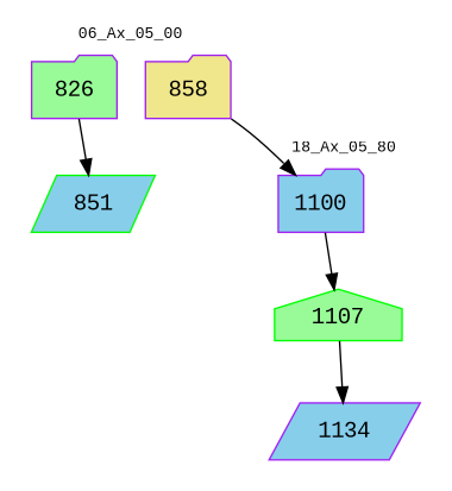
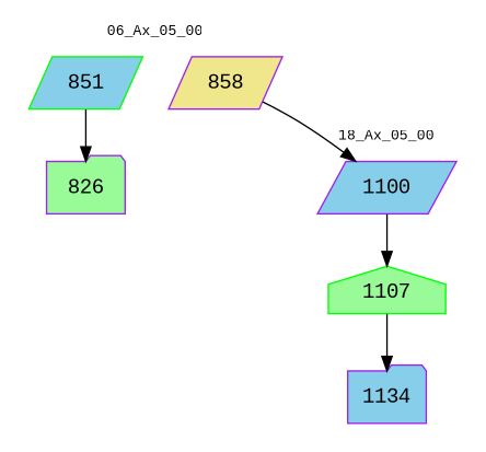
  digraph {
    fontname="Liberation Mono"
    node [color=purple fillcolor=skyblue fontname="Liberation Mono" shape=folder style=filled]
    edge [color=black fontname="Liberation Mono"]
-   n1 [label=1100]
+   n1 [label=1100 shape=parallelogram]
    n2 [color=green fillcolor=palegreen label=1107 shape=house]
-   n3 [label=1134 shape=parallelogram]
-   n4 [fillcolor=khaki label=858]
+   n3 [label=1134]
+   n4 [fillcolor=khaki label=858 shape=parallelogram]
    n5 [color=green label=851 shape=parallelogram]
    n6 [fillcolor=palegreen label=826]
    subgraph cluster_1 {
      color=white
      fontsize=10
-     label="18_Ax_05_80"
+     label="18_Ax_05_00"
      n1
      n2
      n3
    }
    subgraph cluster_2 {
      color=white
      fontsize=10
      label="06_Ax_05_00"
      n4
      n5
      n6
    }
    n1 -> n2
    n2 -> n3
    n4 -> n1
-   n6 -> n5
+   n5 -> n6
  }
